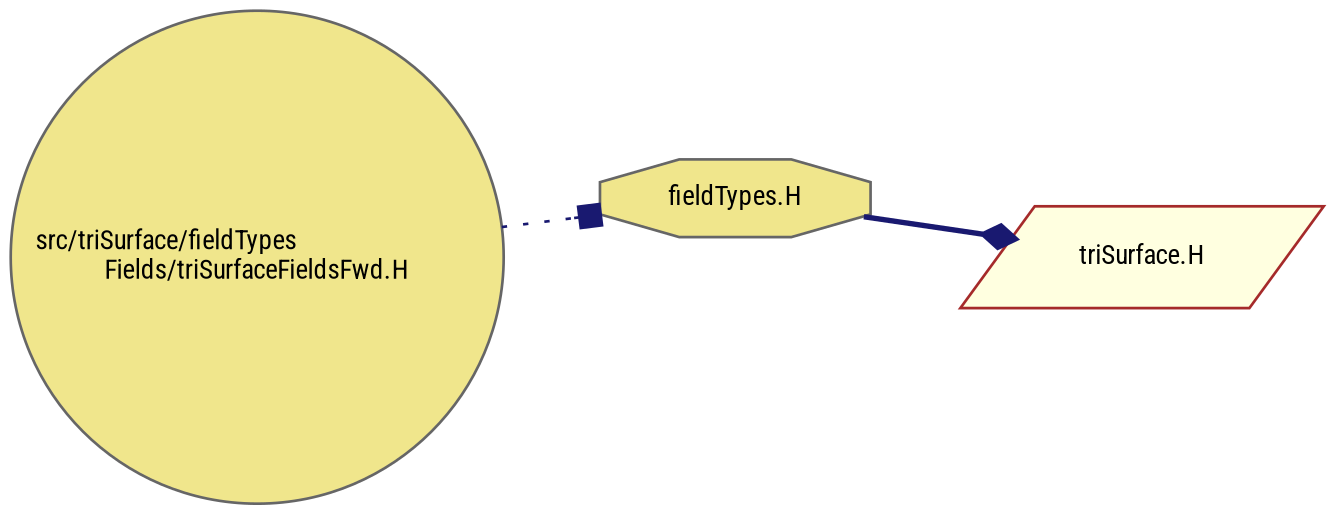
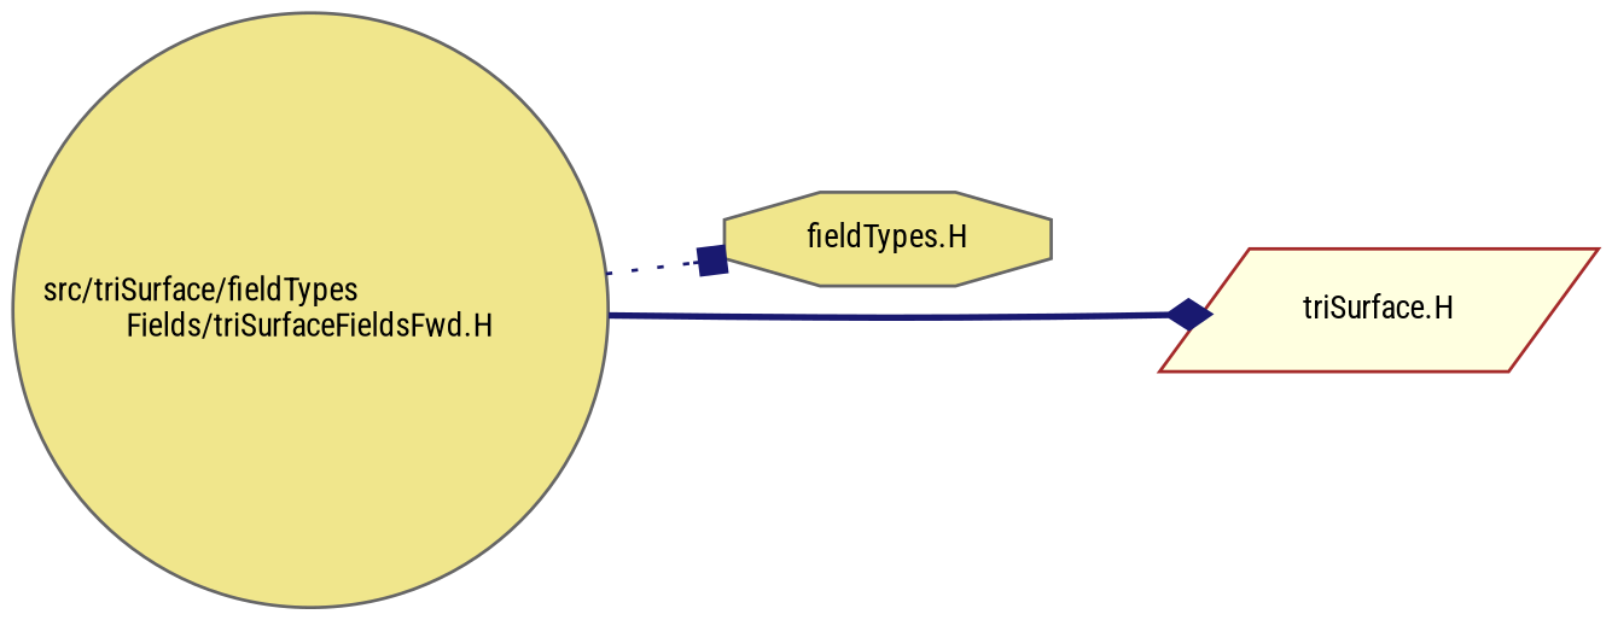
  digraph {
    fontname="Roboto Condensed"
    rankdir=LR
    node [color=gray40 fillcolor=khaki fontname="Roboto Condensed" fontsize=10 style=filled]
    edge [color=midnightblue fontname="Roboto Condensed" fontsize=10 labelfontname=Helvetica labelfontsize=10]
    n1 [fontcolor=black height=0.2 label="src/triSurface/fieldTypes\lFields/triSurfaceFieldsFwd.H" shape=circle width=0.4]
    n2 [height=0.2 label="fieldTypes.H" shape=octagon width=0.4]
    n3 [color=brown fillcolor=lightyellow height=0.2 label="triSurface.H" shape=parallelogram width=0.4]
    n1 -> n2 [arrowhead=box style=dotted]
-   n2 -> n3 [arrowhead=diamond style=bold]
+   n1 -> n3 [arrowhead=diamond style=bold]
  }
